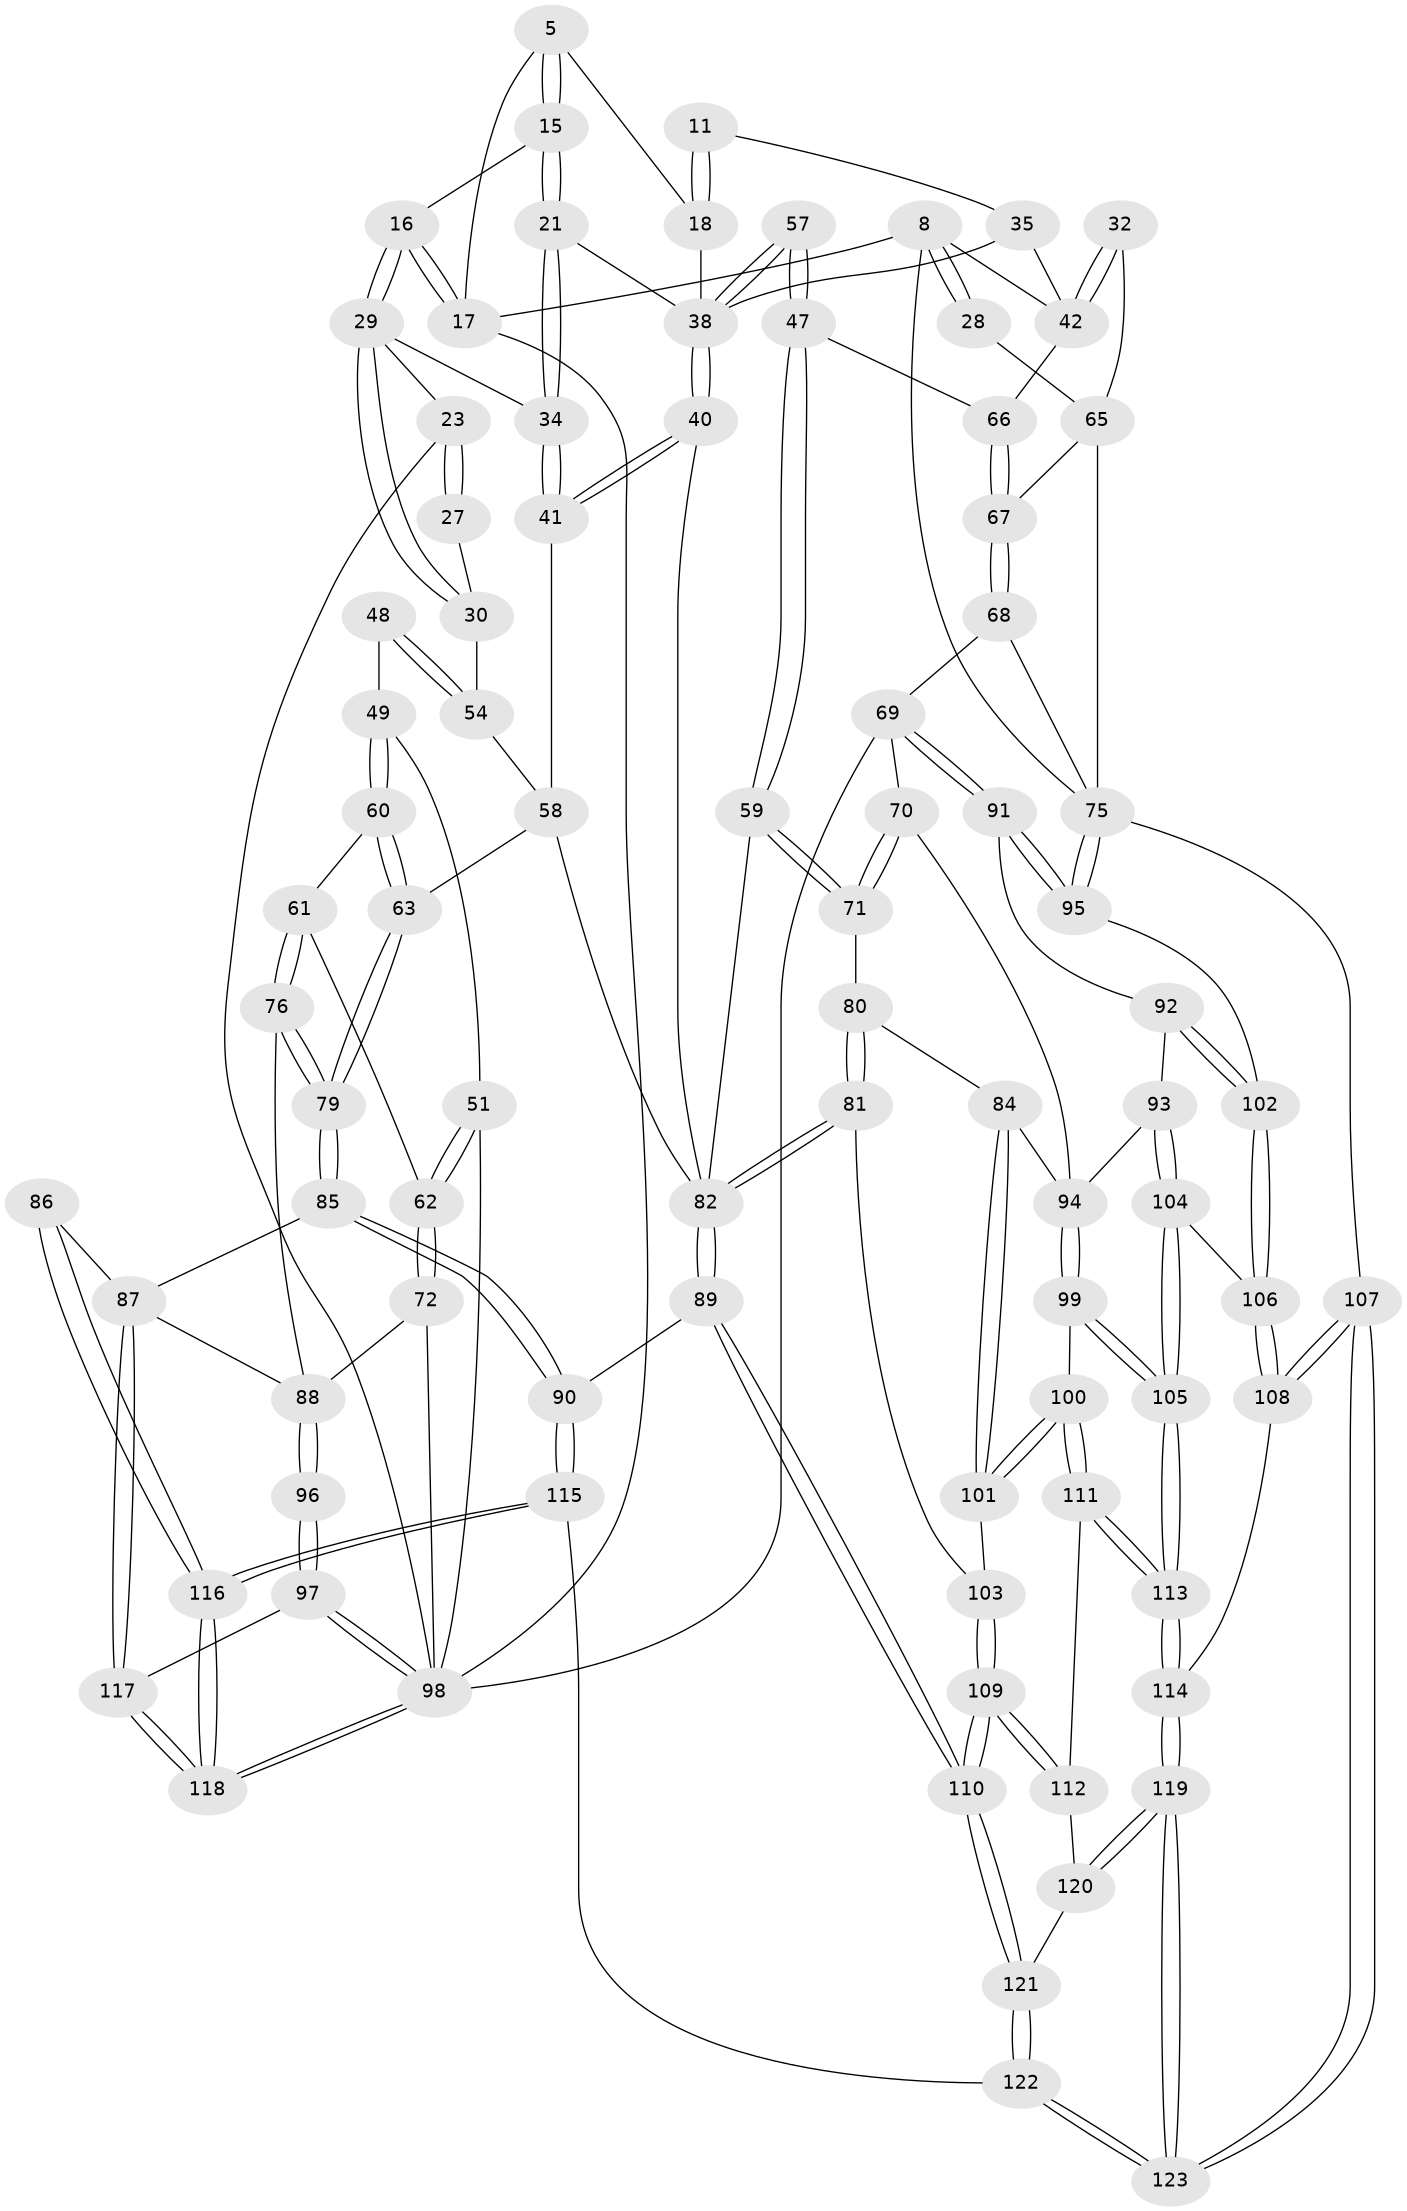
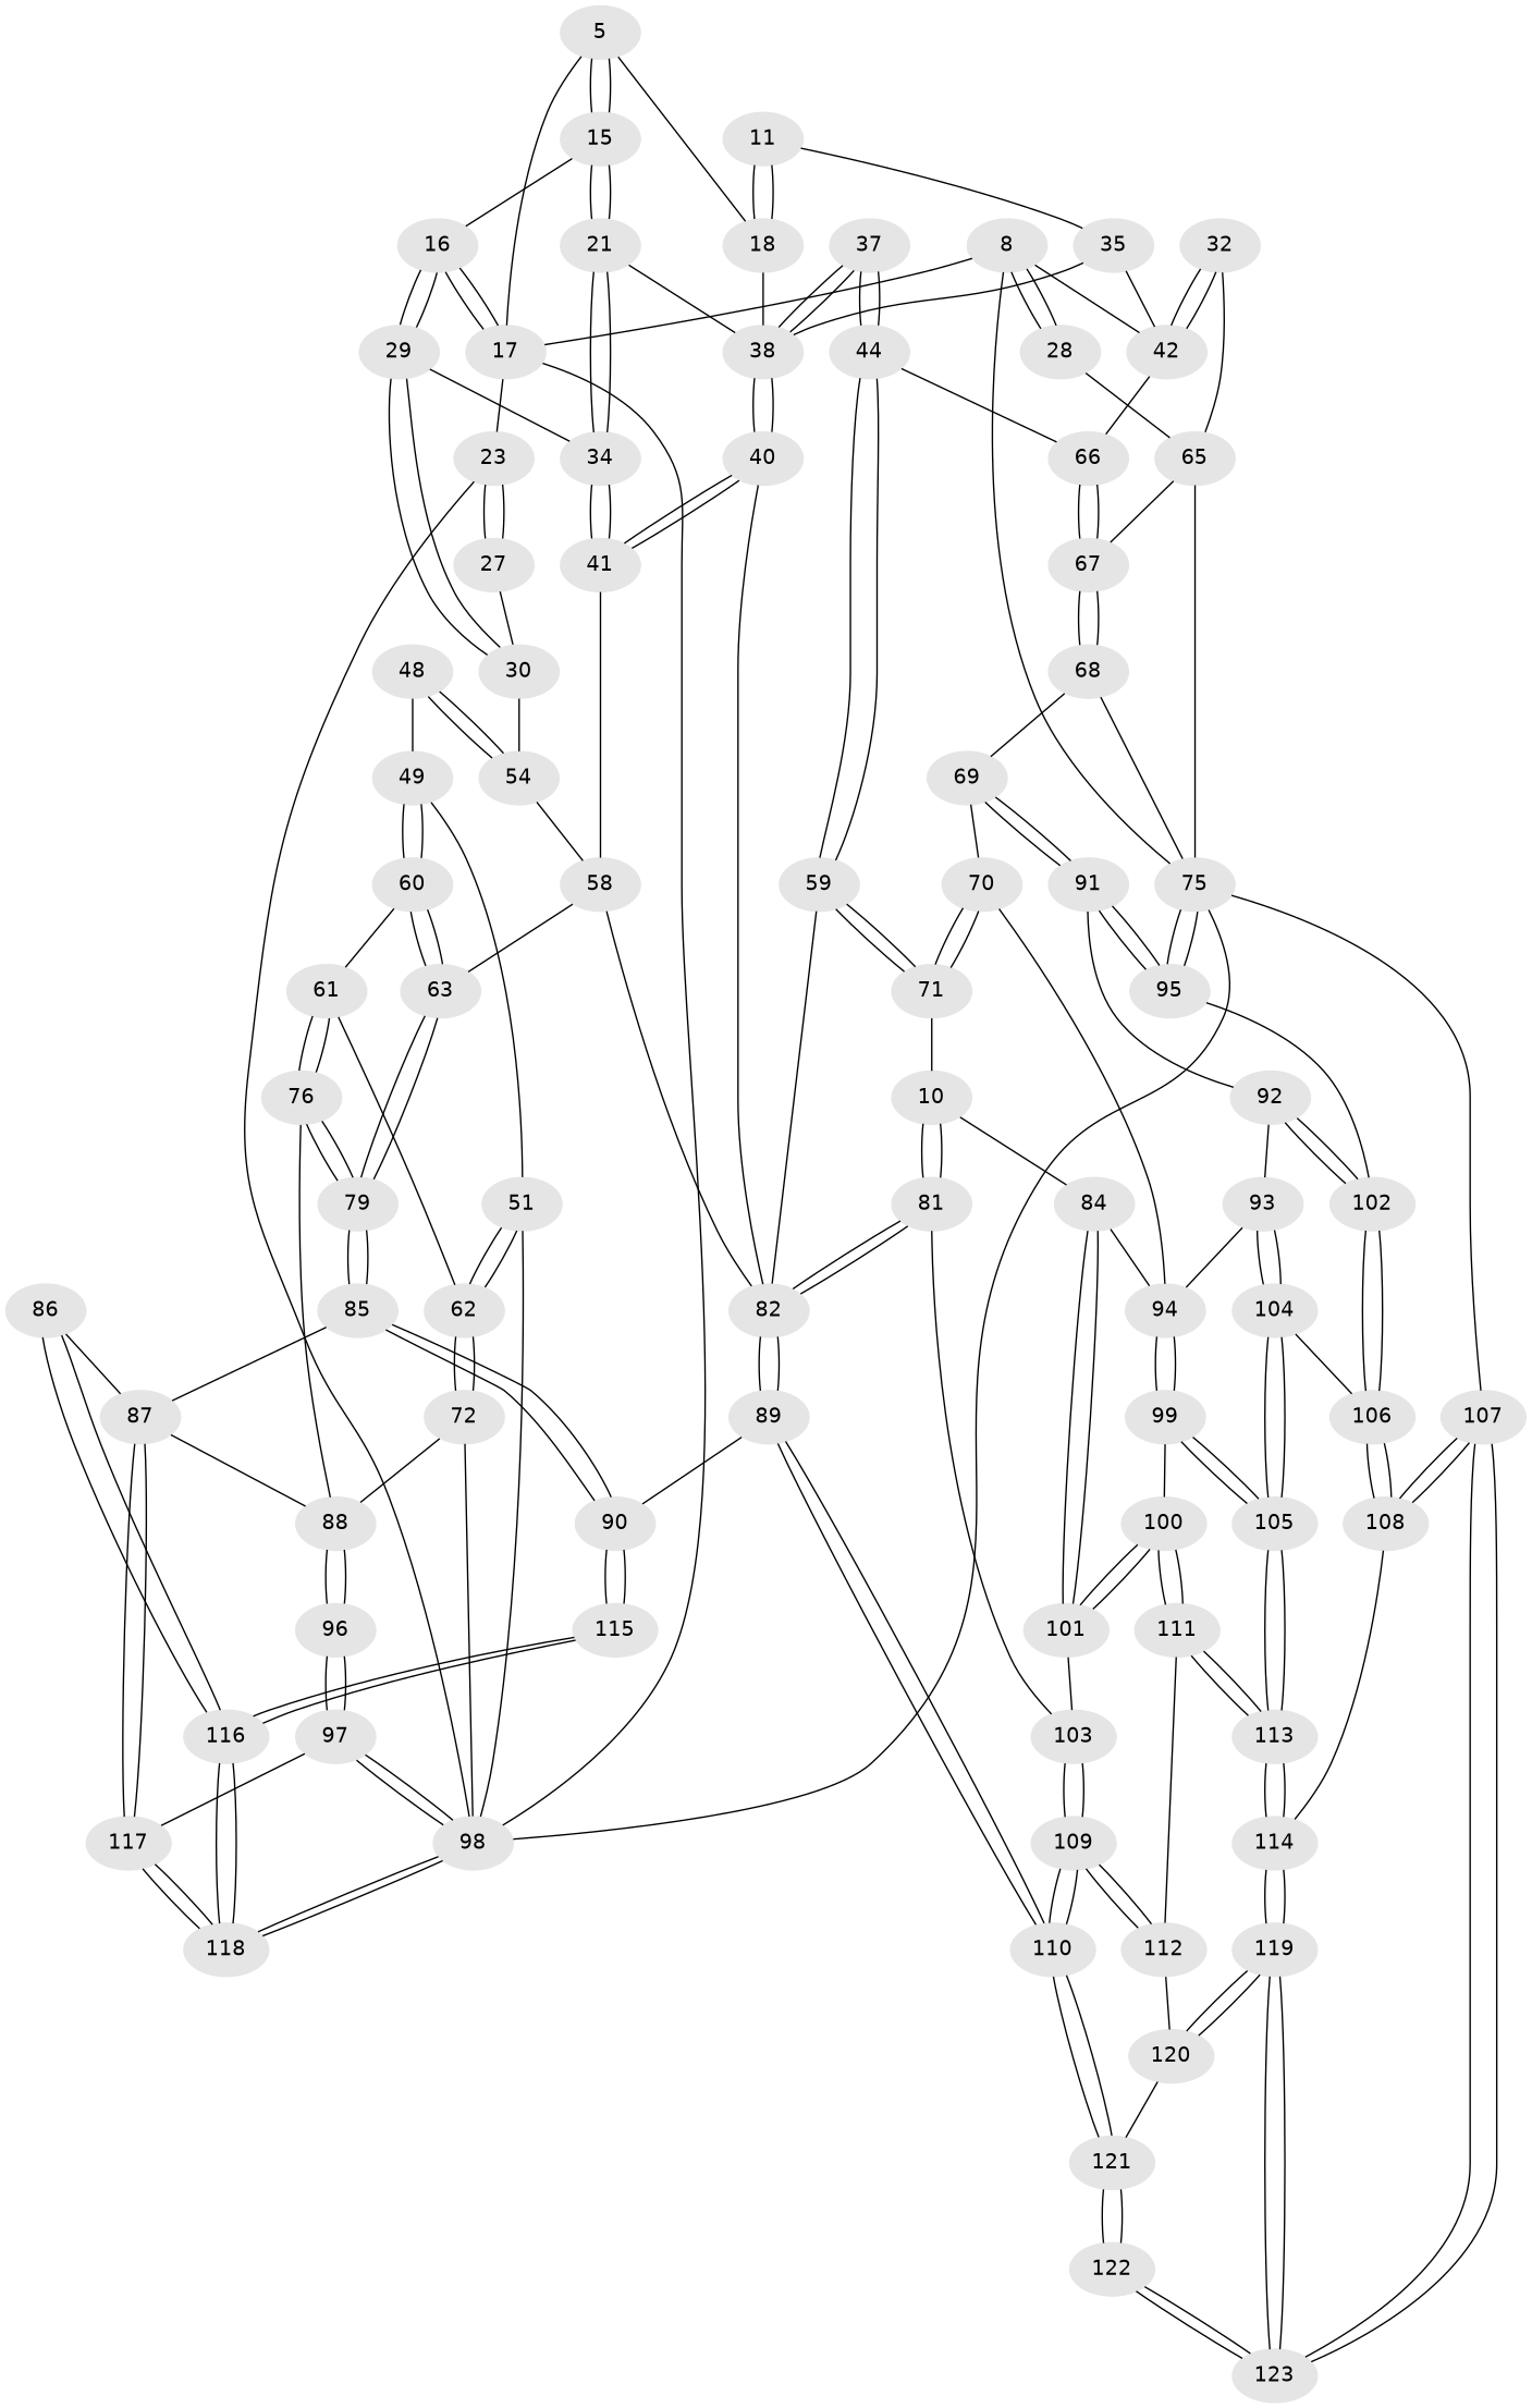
  graph {
    fontname="DejaVu Sans"
    node [color=gray90 fontname="DejaVu Sans" style=filled]
    edge [fontname="DejaVu Sans"]
    5
    15
    17 [super="+12+4"]
    18 [super="+7"]
    16
    21
    23 [super="+14+22"]
    98 [super="+26+25+24"]
    38 [super="+36"]
    8 [super="+1+2"]
    28
    42 [super="+39+33"]
    75 [super="+74+73"]
    65 [super="+31+64"]
    66 [super="+43"]
    95
    107
    11
    35 [super="+10"]
    29
    34
    30
    27
    118
    40
    41
    54 [super="+46+47"]
    67
    58 [super="+53+52+45"]
    32
-   37 [label=57]
-   44 [label=47]
+   37
+   44
    59
    82 [super="+57+56+55"]
    89
    63
    71
    48
    49
    51 [super="+50"]
    60
    62
    61
    72
    79
-   80
+   80 [label=10]
    76
    88 [super="+78"]
    85
    68
    69
    70
    91
    94 [super="+83"]
    92
    99
    81
    84
    96
    102
    108
    123
    90
    87
    103
    101
    109
    110
    86
    116
    115
    117
    97
    121
    122
    93
    104
    106
    105
    100
    111
    113
    112
    114
    119
    120
    5 -- 15
    5 -- 15
    5 -- 17
    5 -- 18
    15 -- 16
    15 -- 21
    15 -- 21
-   29 -- 23 [weight=3]
+   17 -- 23 [weight=3]
    17 -- 98
    18 -- 38
    16 -- 17
    16 -- 17
    16 -- 29
    16 -- 29
    21 -- 38
    21 -- 34
    21 -- 34
    23 -- 98
    23 -- 27 [weight=2]
    23 -- 27
    98 -- 118
    98 -- 118
    38 -- 40
    38 -- 40
    8 -- 17
    8 -- 28 [weight=2]
    8 -- 28
    8 -- 42
    8 -- 75
    28 -- 65
    42 -- 66
-   69 -- 98
+   75 -- 98
    75 -- 95
    75 -- 95
    75 -- 107
    65 -- 75
    65 -- 67
    66 -- 67
    66 -- 67
    95 -- 102
    107 -- 108
    107 -- 108
    107 -- 123
    107 -- 123
    11 -- 18 [weight=2]
    11 -- 18
    11 -- 35
    35 -- 38
    35 -- 42 [weight=2]
    29 -- 34
    29 -- 30
    29 -- 30
    34 -- 41
    34 -- 41
    30 -- 54
    27 -- 30
    40 -- 41
    40 -- 41
    40 -- 82
    41 -- 58
    54 -- 58 [weight=2]
    67 -- 68
    67 -- 68
    58 -- 82 [weight=2]
    58 -- 63
    32 -- 42 [weight=2]
    32 -- 42
    32 -- 65
    37 -- 38 [weight=2]
    37 -- 38
    37 -- 44
    37 -- 44
    44 -- 66
    44 -- 59
    44 -- 59
    59 -- 82
    59 -- 71
    59 -- 71
    82 -- 89
    82 -- 89
    89 -- 90
    89 -- 110
    89 -- 110
    63 -- 79
    63 -- 79
    71 -- 80
    48 -- 54 [weight=2]
    48 -- 54
    48 -- 49
    49 -- 51
    49 -- 60
    49 -- 60
    51 -- 98 [weight=2]
    51 -- 62
    51 -- 62
    60 -- 63
    60 -- 63
    60 -- 61
    62 -- 72
    62 -- 72
    61 -- 62
    61 -- 76
    61 -- 76
    72 -- 98
    72 -- 88
    79 -- 85
    79 -- 85
    80 -- 81
    80 -- 81
    80 -- 84
    76 -- 79
    76 -- 79
    76 -- 88
    88 -- 96 [weight=2]
    88 -- 96
    85 -- 90
    85 -- 90
    85 -- 87
    68 -- 75
    68 -- 69
    69 -- 70
    69 -- 91
    69 -- 91
    70 -- 71
    70 -- 71
    70 -- 94
    91 -- 95
    91 -- 95
    91 -- 92
    94 -- 99
    94 -- 99
    92 -- 102
    92 -- 102
    92 -- 93
    99 -- 105
    99 -- 105
    99 -- 100
    81 -- 82
    81 -- 82
    81 -- 103
    84 -- 94
    84 -- 101
    84 -- 101
    96 -- 97
    96 -- 97
    102 -- 106
    102 -- 106
    108 -- 114
    90 -- 115
    90 -- 115
    87 -- 88
    87 -- 117
    87 -- 117
    103 -- 109
    103 -- 109
    101 -- 103
    109 -- 110
    109 -- 110
    109 -- 112
    109 -- 112
    110 -- 121
    110 -- 121
    86 -- 87
    86 -- 116
    86 -- 116
    116 -- 118
    116 -- 118
    115 -- 116
    115 -- 116
-   115 -- 122
    117 -- 118
    117 -- 118
    97 -- 98
    97 -- 98
    97 -- 117
    121 -- 122
    121 -- 122
    122 -- 123
    122 -- 123
    93 -- 94
    93 -- 104
    93 -- 104
    104 -- 106
    104 -- 105
    104 -- 105
    106 -- 108
    106 -- 108
    105 -- 113
    105 -- 113
    100 -- 101
    100 -- 101
    100 -- 111
    100 -- 111
    111 -- 113
    111 -- 113
    111 -- 112
    113 -- 114
    113 -- 114
    112 -- 120
    114 -- 119
    114 -- 119
    119 -- 123
    119 -- 123
    119 -- 120
    119 -- 120
    120 -- 121
  }
